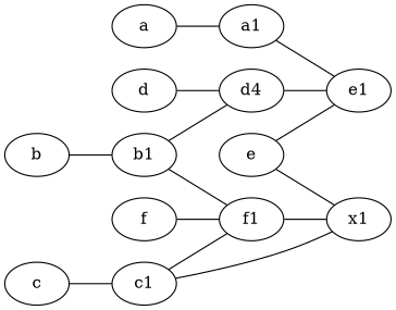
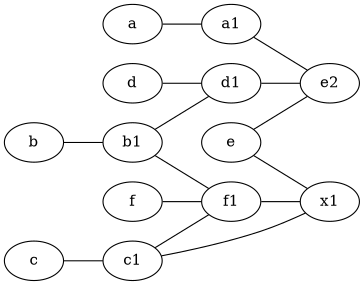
  graph {
    rankdir=LR
    node [labelfontsize=50]
    a1
-   e1
+   e1 [label=e2]
    c
    c1
    x1
    f1
    d
-   d1 [label=d4]
+   d1
    b
    b1
    a
    f
    e
    a1 -- e1
    c -- c1
    c1 -- x1
    c1 -- f1
    f1 -- x1
    d -- d1
    d1 -- e1
    b -- b1
    b1 -- f1
    b1 -- d1
    a -- a1
    f -- f1
    e -- e1
    e -- x1
  }
